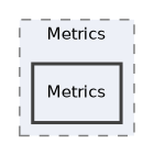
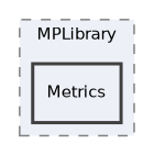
  digraph {
    compound=true
    n1 [color=grey25 fillcolor="#edf0f7" fontname=Helvetica fontsize=10 label=Metrics shape=box style="filled,bold,"]
    subgraph cluster_1 {
      bgcolor="#edf0f7"
      fontname=Helvetica
      fontsize=10
-     label=Metrics
+     label=MPLibrary
      pencolor=grey50
      style="filled,dashed,"
      n1
    }
  }
